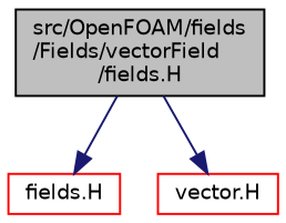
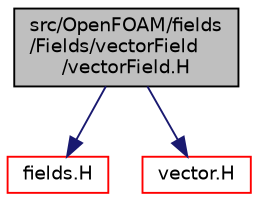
  digraph {
    node [color=red fontname=Helvetica fontsize=10 shape=record]
    edge [color=midnightblue fontname=Helvetica fontsize=10 labelfontname=Helvetica labelfontsize=10 style=solid]
-   n1 [color=black fillcolor=grey75 fontcolor=black height=0.2 label="src/OpenFOAM/fields\l/Fields/vectorField\l/fields.H" style=filled width=0.4]
+   n1 [color=black fillcolor=grey75 fontcolor=black height=0.2 label="src/OpenFOAM/fields\l/Fields/vectorField\l/vectorField.H" style=filled width=0.4]
    n2 [height=0.2 label="fields.H" width=0.4]
    n3 [height=0.2 label="vector.H" width=0.4]
    n1 -> n2
    n1 -> n3
  }
